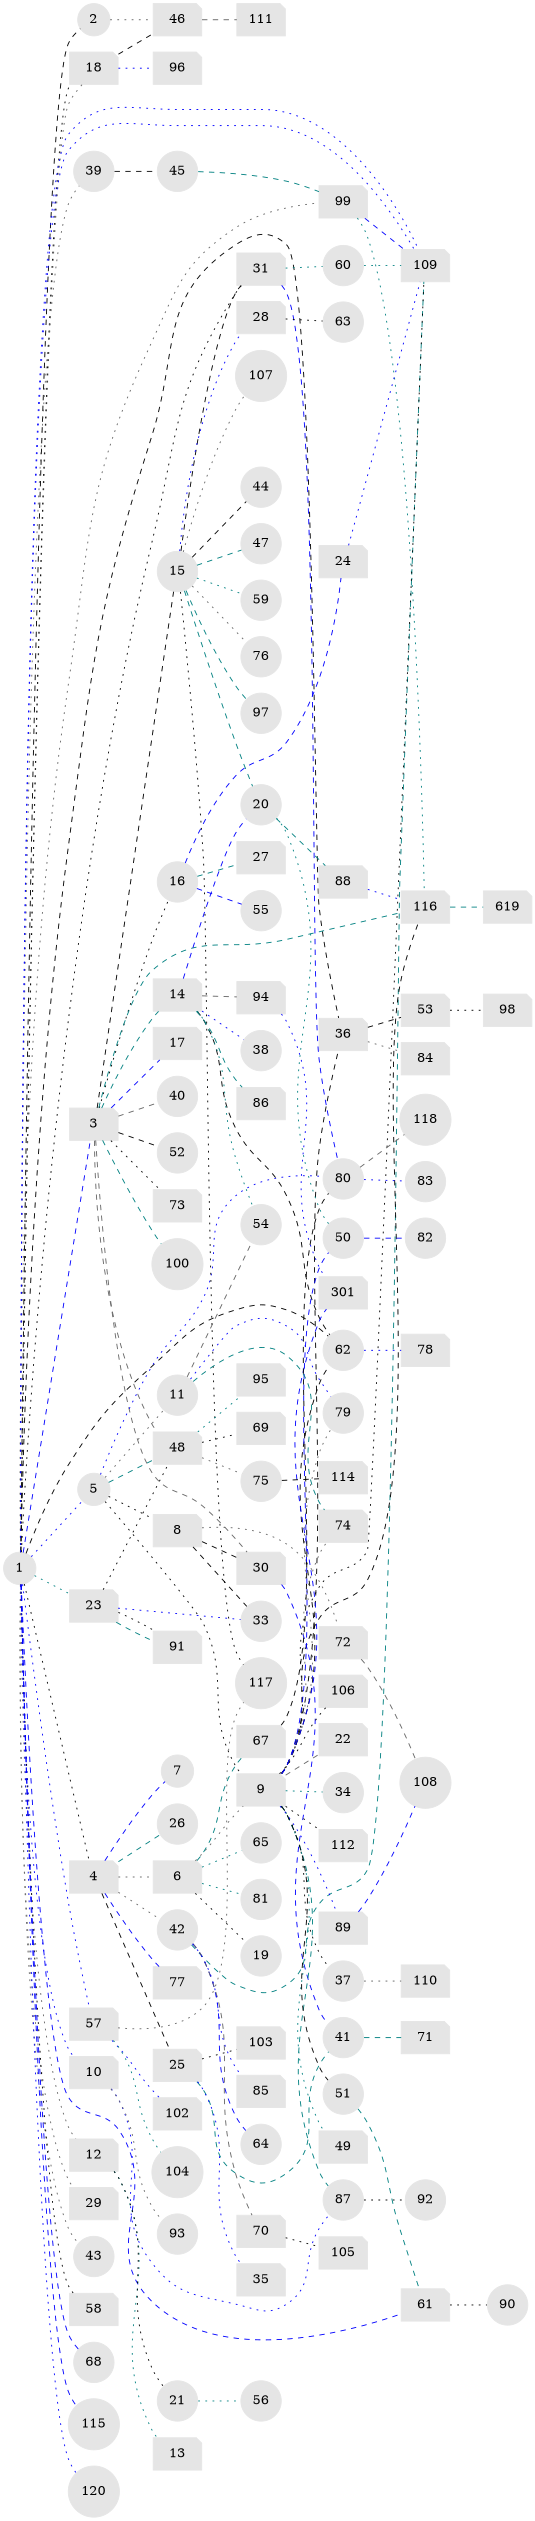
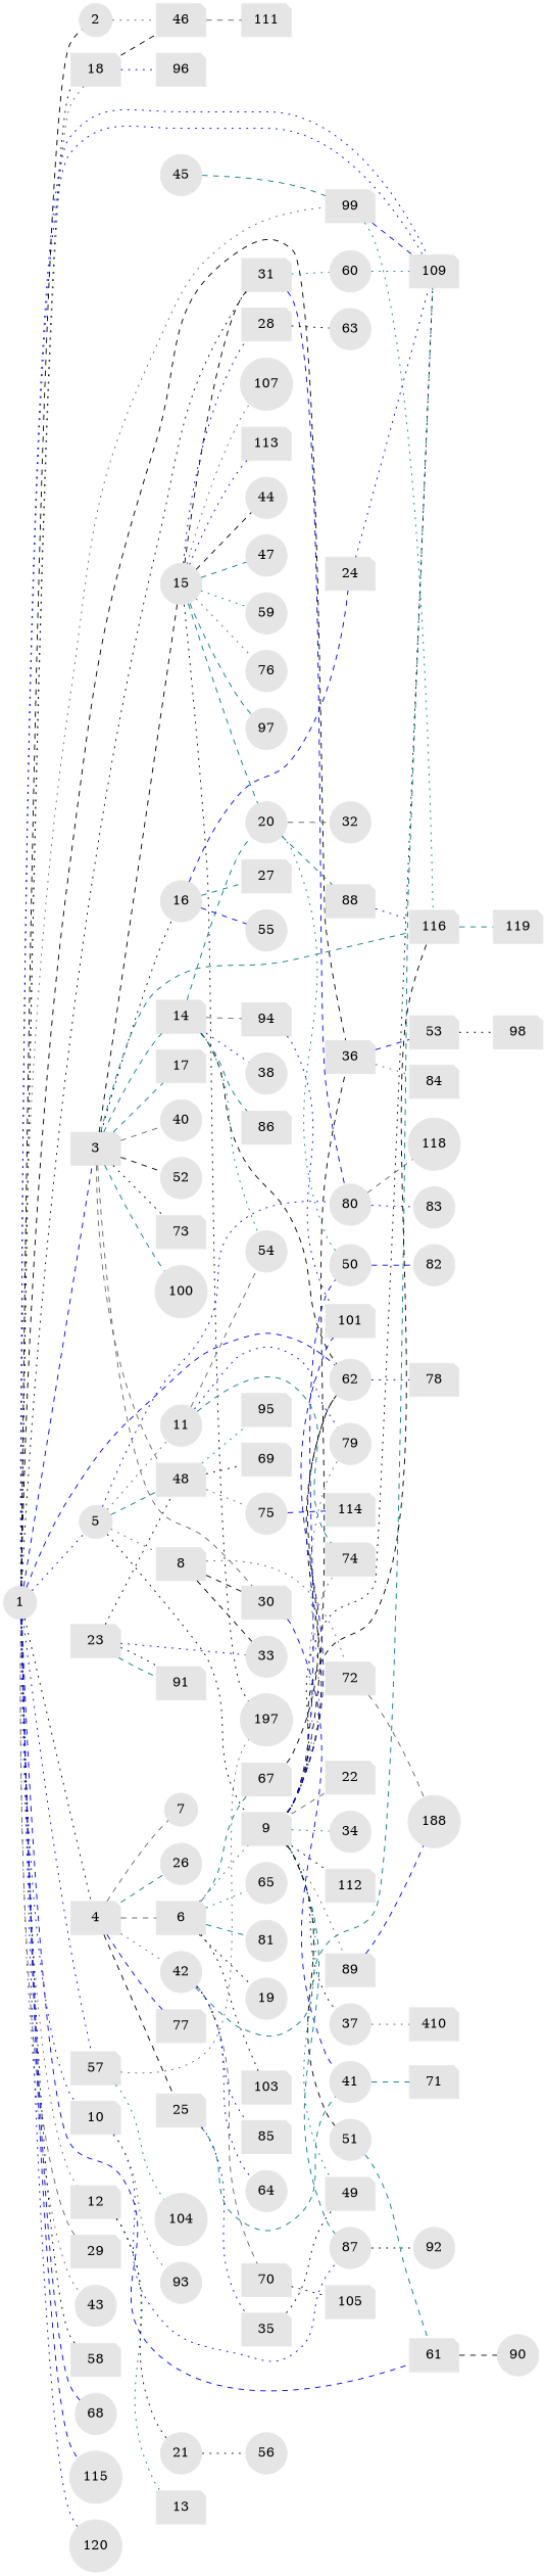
  graph {
    rankdir=LR
    node [color=gray90 shape=note style=filled]
    edge [color=black style=dotted]
    1 [shape=circle]
    2 [shape=circle]
    3
    4
    5 [shape=circle]
    10
    12
    18
    23
    29
    31
    36
-   39 [shape=circle]
    43 [shape=circle]
    57
    58
    61
    62 [shape=circle]
    68 [shape=circle]
    99
    109
    115 [shape=circle]
    120 [shape=circle]
    46
    14
    15 [shape=circle]
    16 [shape=circle]
    17
    30
    40 [shape=circle]
    48
    52 [shape=circle]
    73
    100 [shape=circle]
    116
    6
    7 [shape=circle]
    25
    26 [shape=circle]
    42 [shape=circle]
    77
    8
    9
    11 [shape=circle]
    80 [shape=circle]
    87 [shape=circle]
    93 [shape=circle]
    13
    21 [shape=circle]
    96
    33 [shape=circle]
    91
    60 [shape=circle]
    53
    84
    45 [shape=circle]
-   117 [shape=circle]
-   102
+   117 [shape=circle label=197]
    104 [shape=circle]
    90 [shape=circle]
    78
    111
    54 [shape=circle]
    20 [shape=circle]
    38 [shape=circle]
    86
    94
    28
    44 [shape=circle]
    47 [shape=circle]
    59 [shape=circle]
    76 [shape=circle]
    97 [shape=circle]
    107 [shape=circle]
+   113
    24
    27
    55 [shape=circle]
    41 [shape=circle]
    69
    75 [shape=circle]
    95
-   119 [label=619]
+   119
    19 [shape=circle]
    65 [shape=circle]
    67
    81 [shape=circle]
    35
    103
    64 [shape=circle]
    70
    85
    72
    22
    34 [shape=circle]
    37 [shape=circle]
    49
    50 [shape=circle]
    51 [shape=circle]
    74
    79 [shape=circle]
    89
-   101 [label=301]
-   106
+   101
    112
    83 [shape=circle]
    118 [shape=circle]
-   108 [shape=circle]
-   110
+   108 [shape=circle label=188]
+   110 [label=410]
    82 [shape=circle]
    92 [shape=circle]
    56 [shape=circle]
+   32 [shape=circle]
    88
    63 [shape=circle]
    71
    98
    105
    114
    1 -- 2 [style=dashed]
    1 -- 3 [color=blue style=dashed]
    1 -- 4
    1 -- 5 [color=blue]
    1 -- 10 [color=blue]
    1 -- 12 [color=gray40]
    1 -- 18 [color=gray40]
    1 -- 18
-   1 -- 23 [color=teal]
-   1 -- 29 [color=gray40]
+   1 -- 29 [color=gray40 style=dashed]
    1 -- 31
    1 -- 36 [style=dashed]
-   1 -- 39 [color=gray40]
    1 -- 43 [color=gray40]
    1 -- 57 [color=blue]
    1 -- 58
    1 -- 61 [color=blue style=dashed]
-   1 -- 62 [style=dashed]
+   1 -- 62 [color=blue style=dashed]
    1 -- 68 [color=blue style=dashed]
    1 -- 99 [color=gray40]
    1 -- 109 [color=blue]
    1 -- 109 [color=blue]
    1 -- 115 [color=blue style=dashed]
    1 -- 120 [color=blue]
    2 -- 46 [color=gray40]
    3 -- 14 [color=teal style=dashed]
    3 -- 15 [style=dashed]
    3 -- 16
-   3 -- 17 [color=blue style=dashed]
+   3 -- 17 [color=teal style=dashed]
    3 -- 30 [color=gray40 style=dashed]
    3 -- 40 [color=gray40 style=dashed]
    3 -- 48 [color=gray40 style=dashed]
    3 -- 52 [style=dashed]
    3 -- 73
    3 -- 100 [color=teal style=dashed]
    3 -- 116 [color=teal style=dashed]
-   4 -- 6 [color=gray40]
-   4 -- 7 [color=blue style=dashed]
+   4 -- 6 [color=gray40 style=dashed]
+   4 -- 7 [color=gray40 style=dashed]
    4 -- 25 [style=dashed]
    4 -- 26 [color=teal style=dashed]
    4 -- 42 [color=gray40]
    4 -- 77 [color=blue style=dashed]
    5 -- 48 [color=teal style=dashed]
-   5 -- 8
+   5 -- 8 [color=gray40]
    5 -- 9
    5 -- 11 [color=gray40]
    5 -- 80 [color=blue]
    10 -- 87 [color=blue]
    10 -- 93 [color=gray40]
    12 -- 13 [color=teal]
    12 -- 21
    18 -- 46 [style=dashed]
    18 -- 96 [color=blue]
    23 -- 48
    23 -- 33 [color=blue]
    23 -- 91 [color=teal style=dashed]
    23 -- 91
    31 -- 80 [color=blue style=dashed]
    31 -- 60 [color=teal]
-   36 -- 53 [style=dashed]
+   36 -- 53 [color=blue style=dashed]
    36 -- 84 [color=gray40]
-   39 -- 45 [style=dashed]
    57 -- 117 [color=gray40]
-   57 -- 102 [color=blue]
    57 -- 104 [color=teal]
-   61 -- 90
+   61 -- 90 [style=dashed]
    62 -- 78 [color=blue]
    99 -- 109 [color=blue style=dashed]
    99 -- 116 [color=teal]
    46 -- 111 [color=gray40 style=dashed]
    14 -- 62 [style=dashed]
    14 -- 54 [color=teal]
-   14 -- 20 [color=blue style=dashed]
+   14 -- 20 [color=teal style=dashed]
    14 -- 38 [color=blue]
    14 -- 86 [color=teal style=dashed]
    14 -- 94 [color=gray40 style=dashed]
    15 -- 31 [style=dashed]
    15 -- 117
    15 -- 20 [color=teal style=dashed]
    15 -- 28 [color=blue]
    15 -- 44 [style=dashed]
    15 -- 47 [color=teal style=dashed]
    15 -- 59 [color=teal]
    15 -- 76 [color=gray40]
    15 -- 97 [color=teal style=dashed]
    15 -- 107 [color=gray40]
+   15 -- 113 [color=blue]
    16 -- 24 [color=blue style=dashed]
    16 -- 27 [color=teal style=dashed]
    16 -- 55 [color=blue style=dashed]
    30 -- 41 [color=blue style=dashed]
    48 -- 69
    48 -- 75 [color=gray40]
    48 -- 95 [color=teal]
    116 -- 119 [color=teal style=dashed]
    6 -- 9 [color=gray40]
    6 -- 19
    6 -- 65 [color=teal]
    6 -- 67 [color=teal style=dashed]
-   6 -- 81 [color=teal]
+   6 -- 81 [color=teal style=dashed]
    25 -- 41 [color=teal style=dashed]
    25 -- 35 [color=blue]
-   25 -- 103
+   6 -- 103
    42 -- 109 [color=teal style=dashed]
-   42 -- 64 [color=blue style=dashed]
+   42 -- 64 [color=blue]
    42 -- 70 [color=gray40 style=dashed]
    42 -- 85 [color=blue]
    8 -- 30 [style=dashed]
    8 -- 33 [style=dashed]
    8 -- 72 [color=gray40]
    9 -- 36 [style=dashed]
    9 -- 62 [style=dashed]
    9 -- 109
    9 -- 116 [style=dashed]
    9 -- 87 [color=teal style=dashed]
    9 -- 22 [color=gray40 style=dashed]
    9 -- 34 [color=teal]
    9 -- 37
    9 -- 49 [color=teal]
    9 -- 50 [color=blue style=dashed]
    9 -- 51 [style=dashed]
    9 -- 74 [color=gray40]
    9 -- 79 [color=gray40]
-   9 -- 89 [color=blue]
+   9 -- 89 [color=gray40]
    9 -- 101 [color=blue style=dashed]
-   9 -- 106
    9 -- 112
    11 -- 54 [color=gray40 style=dashed]
    11 -- 74 [color=teal style=dashed]
    11 -- 79 [color=blue]
    80 -- 83 [color=blue]
    80 -- 118 [color=gray40 style=dashed]
    87 -- 92
-   21 -- 56 [color=teal]
+   21 -- 56
    60 -- 109 [color=teal]
    53 -- 98
    45 -- 99 [color=teal style=dashed]
    20 -- 50 [color=teal]
+   20 -- 32 [color=gray40 style=dashed]
    20 -- 88 [color=teal style=dashed]
    94 -- 101 [color=blue]
    28 -- 63
    24 -- 109 [color=blue]
    41 -- 71 [color=teal style=dashed]
-   75 -- 114 [style=dashed]
-   67 -- 80 [style=dashed]
+   75 -- 114 [color=blue style=dashed]
+   67 -- 62 [style=dashed]
+   35 -- 49
    70 -- 105
    72 -- 108 [color=gray40 style=dashed]
    37 -- 110 [color=gray40]
    50 -- 82 [color=blue style=dashed]
    51 -- 61 [color=teal style=dashed]
    89 -- 108 [color=blue style=dashed]
    88 -- 116 [color=blue]
  }
